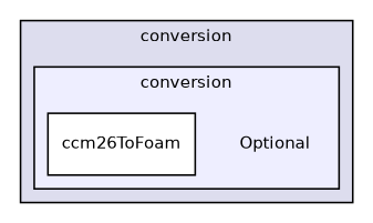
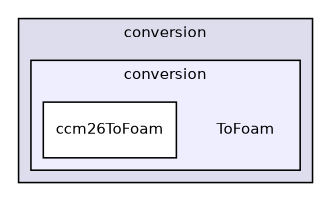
  digraph {
    compound=true
    node [fontname=Helvetica fontsize=10]
-   n1 [label=Optional shape=plaintext]
+   n1 [label=ToFoam shape=plaintext]
    n2 [color=black fillcolor=white label=ccm26ToFoam shape=box style=filled]
    subgraph cluster_1 {
      bgcolor="#ddddee"
      fontname=Helvetica
      fontsize=10
      label=conversion
      pencolor=black
      subgraph cluster_2 {
        bgcolor="#eeeeff"
        fontname=Helvetica
        fontsize=10
        pencolor=black
        n1
        n2
      }
    }
  }
